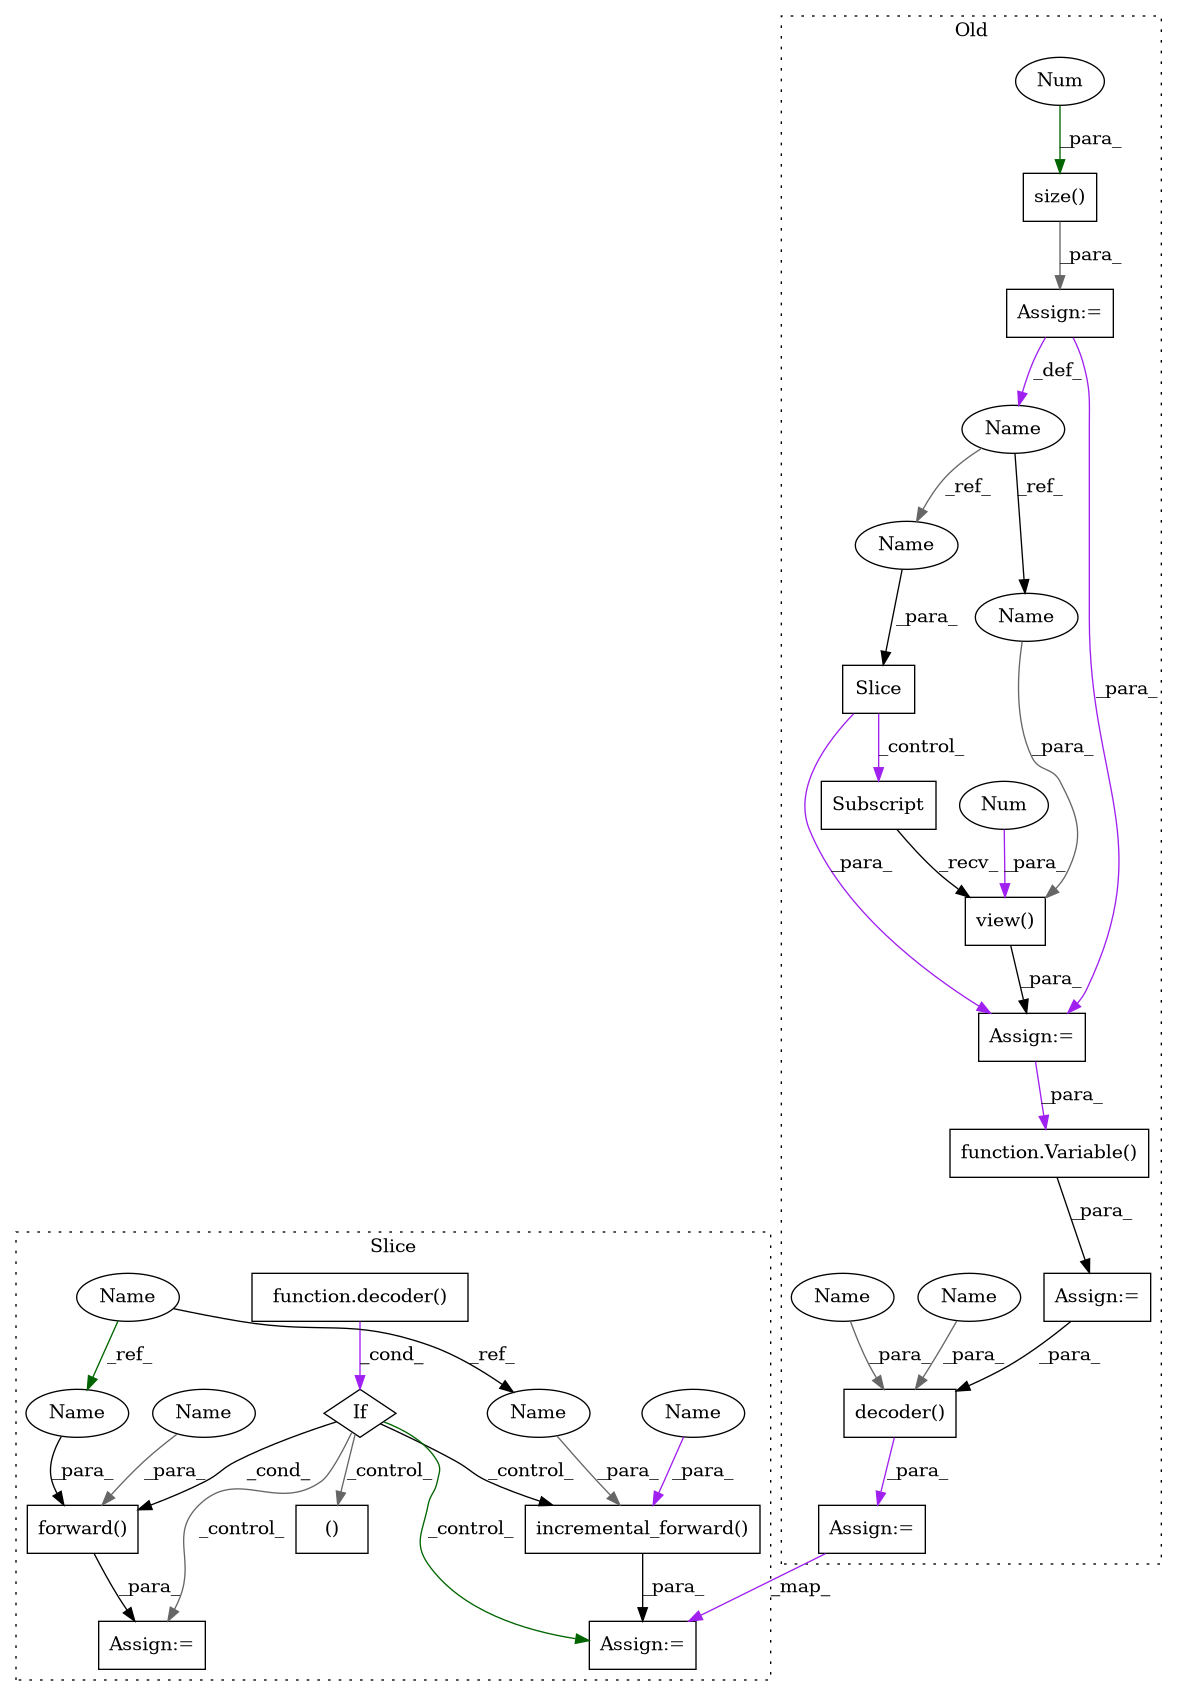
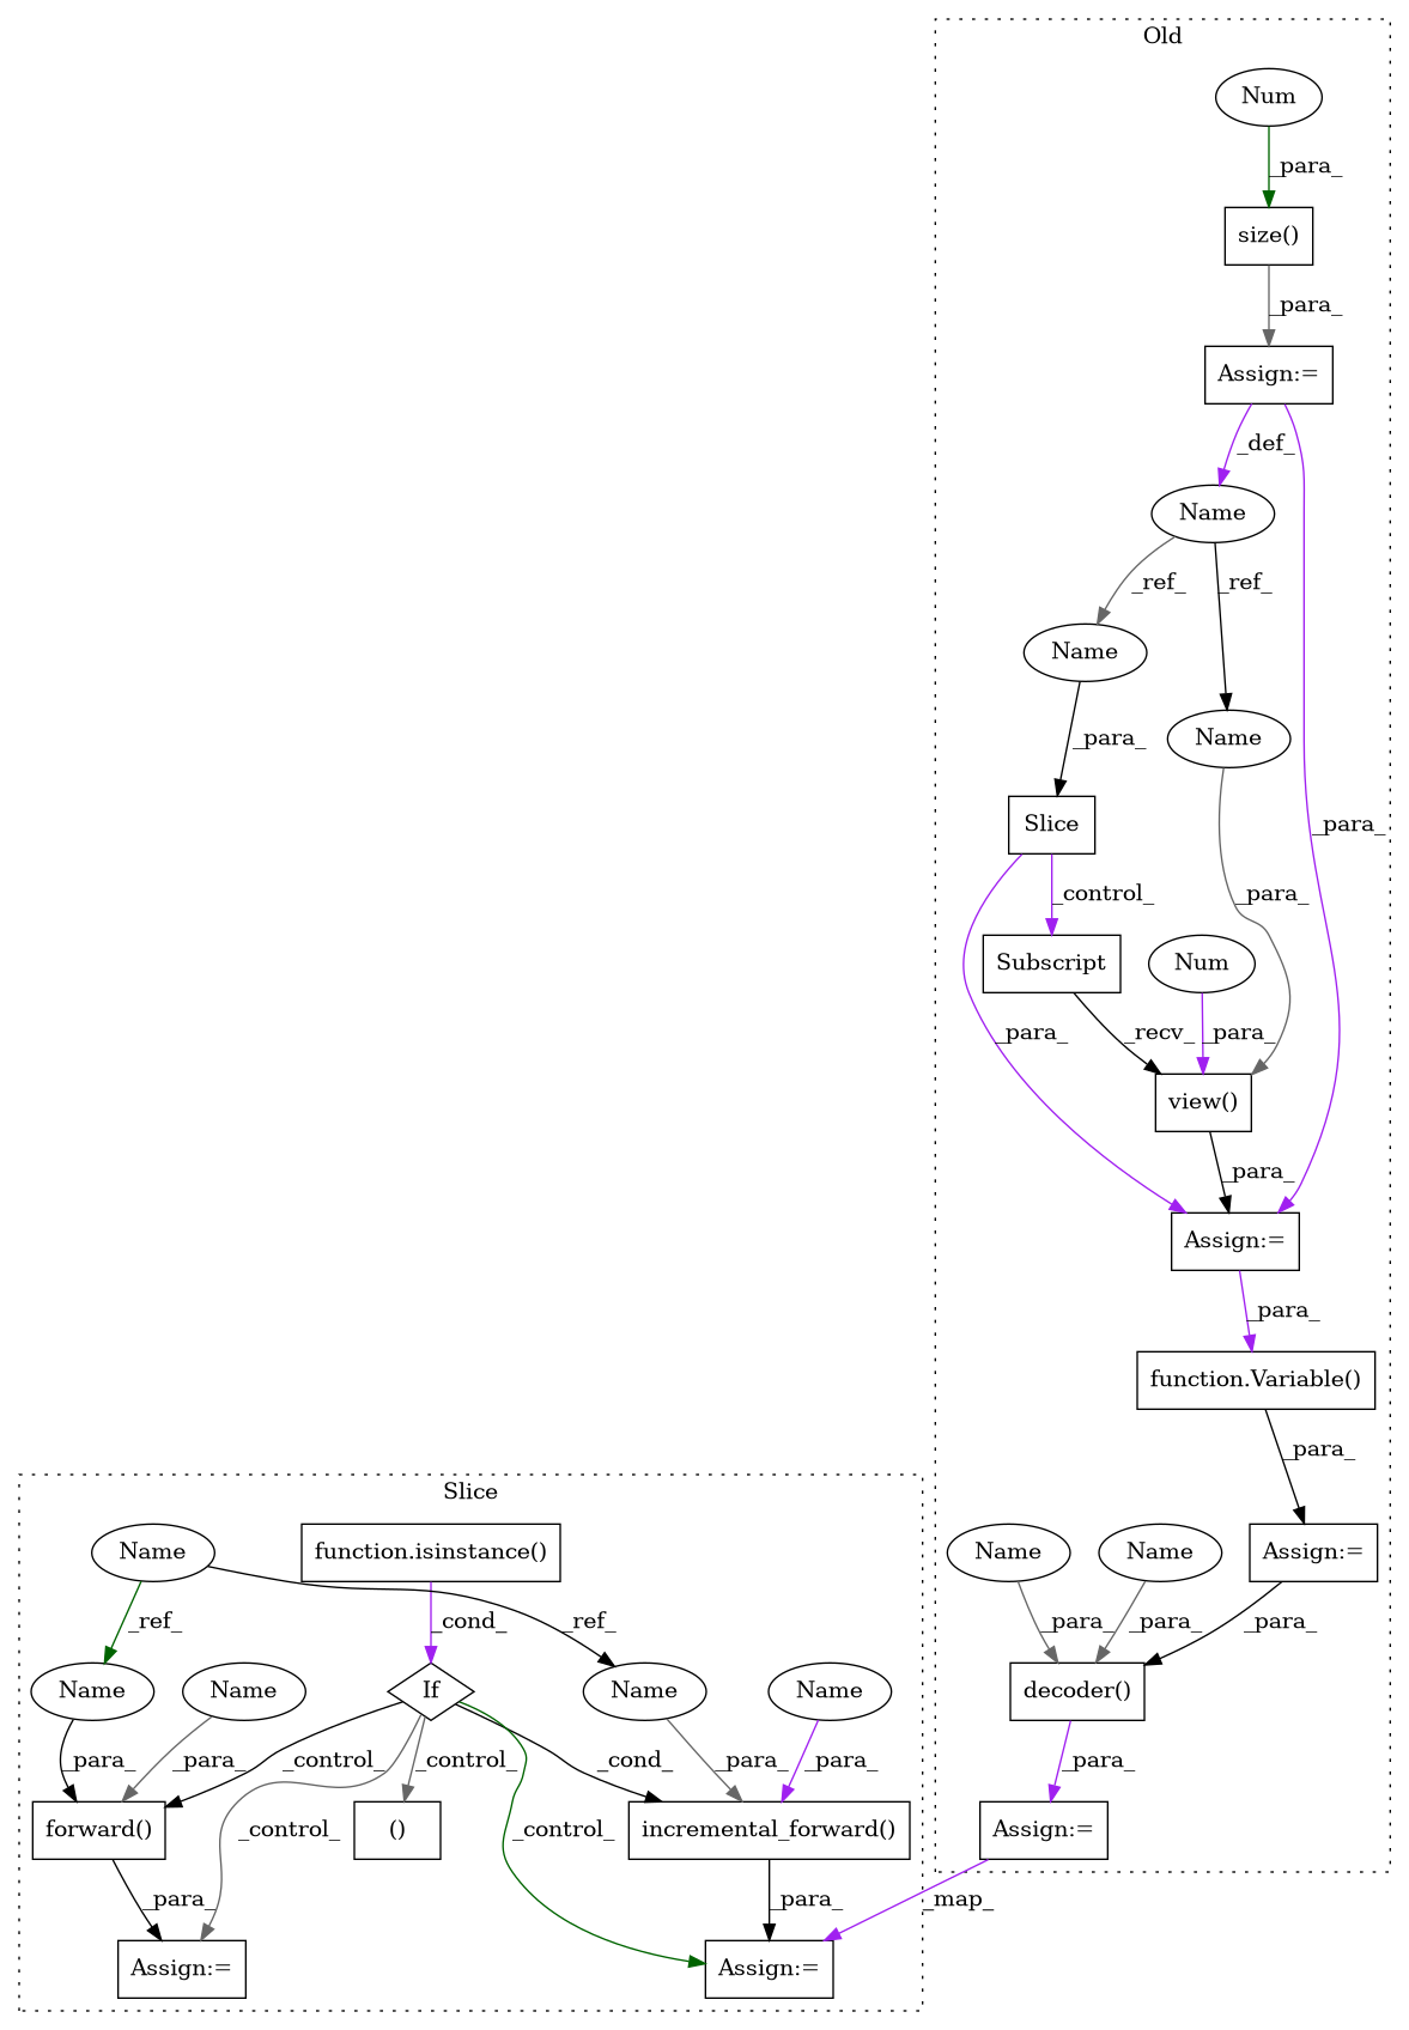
  digraph {
    node [a=87 l=6 s=14805 shape=box]
    edge [color=black]
    n1 [a=63 l="23,0" label=Subscript s="14466,0"]
    n2 [a=75 l="29,1" label="view()" s="14466,14504"]
    n3 [a=75 l="14,1" label="decoder()" s="14787,14831"]
    n4 [a=75 l="9,16" label="function.Variable()" s="14604,14622"]
    n5 [label=Name s=14363 shape=ellipse]
    n6 [a=80 l=7 label=Slice s=14481]
    n7 [a=76 l=1 label=Num s=14495 shape=ellipse]
    n8 [a=68 l=3 label="Assign:=" s=14463]
    n9 [a=68 l=3 label="Assign:=" s=14369]
    n10 [a=68 l=3 label="Assign:=" s=14601]
    n11 [a=75 l="12,1" label="size()" s="14372,14385"]
    n12 [a=76 l=1 label=Num s=14384 shape=ellipse]
    n13 [a=68 l=9 label="Assign:=" s=14778]
    n14 [label=Name s=14801 shape=ellipse]
    n15 [l=11 label=Name s=14820 shape=ellipse]
    n16 [label=Name s=14498 shape=ellipse]
    n17 [label=Name s=14482 shape=ellipse]
    n18 [a=75 l="22,1" label="forward()" s="14814,14855"]
    n19 [a=68 l=9 label="Assign:="]
    n20 [a=96 l=3 label=If s=14612 shape=diamond]
    n21 [a=54 label="()"]
    n22 [a=75 l="34,1" label="incremental_forward()" s="14705,14758"]
-   n23 [a=75 l="11,1" label="function.decoder()" s="14615,14666"]
+   n23 [a=75 l="11,1" label="function.isinstance()" s="14615,14666"]
    n24 [label=Name s=14443 shape=ellipse]
    n25 [a=68 l=9 label="Assign:=" s=14696]
    n26 [label=Name s=14836 shape=ellipse]
    n27 [label=Name s=14739 shape=ellipse]
    n28 [l=11 label=Name s=14747 shape=ellipse]
    n29 [l=11 label=Name s=14844 shape=ellipse]
    subgraph cluster_1 {
      label=Old
      style=dotted
      n1
      n2
      n3
      n4
      n5
      n6
      n7
      n8
      n9
      n10
      n11
      n12
      n13
      n14
      n15
      n16
      n17
    }
    subgraph cluster_2 {
      label=Slice
      style=dotted
      n18
      n19
      n20
      n21
      n22
      n23
      n24
      n25
      n26
      n27
      n28
      n29
    }
    n1 -> n2 [label=_recv_]
    n2 -> n8 [label=_para_]
    n3 -> n13 [color=purple label=_para_]
    n4 -> n10 [label=_para_]
    n5 -> n16 [label=_ref_]
    n5 -> n17 [color=gray40 label=_ref_]
    n6 -> n1 [color=purple label=_control_]
    n6 -> n8 [color=purple label=_para_]
    n7 -> n2 [color=purple label=_para_]
    n8 -> n4 [color=purple label=_para_]
    n9 -> n5 [color=purple label=_def_]
    n9 -> n8 [color=purple label=_para_]
    n10 -> n3 [label=_para_]
    n11 -> n9 [color=gray40 label=_para_]
    n12 -> n11 [color=darkgreen label=_para_]
    n13 -> n25 [color=purple label=_map_]
    n14 -> n3 [color=gray40 label=_para_]
    n15 -> n3 [color=gray40 label=_para_]
    n16 -> n2 [color=gray40 label=_para_]
    n17 -> n6 [label=_para_]
    n18 -> n19 [label=_para_]
-   n20 -> n18 [label=_cond_]
+   n20 -> n18 [label=_control_]
    n20 -> n19 [color=gray40 label=_control_]
    n20 -> n21 [color=gray40 label=_control_]
-   n20 -> n22 [label=_control_]
+   n20 -> n22 [label=_cond_]
    n20 -> n25 [color=darkgreen label=_control_]
    n22 -> n25 [label=_para_]
    n23 -> n20 [color=purple label=_cond_]
    n24 -> n26 [color=darkgreen label=_ref_]
    n24 -> n27 [label=_ref_]
    n26 -> n18 [label=_para_]
    n27 -> n22 [color=gray40 label=_para_]
    n28 -> n22 [color=purple label=_para_]
    n29 -> n18 [color=gray40 label=_para_]
  }
